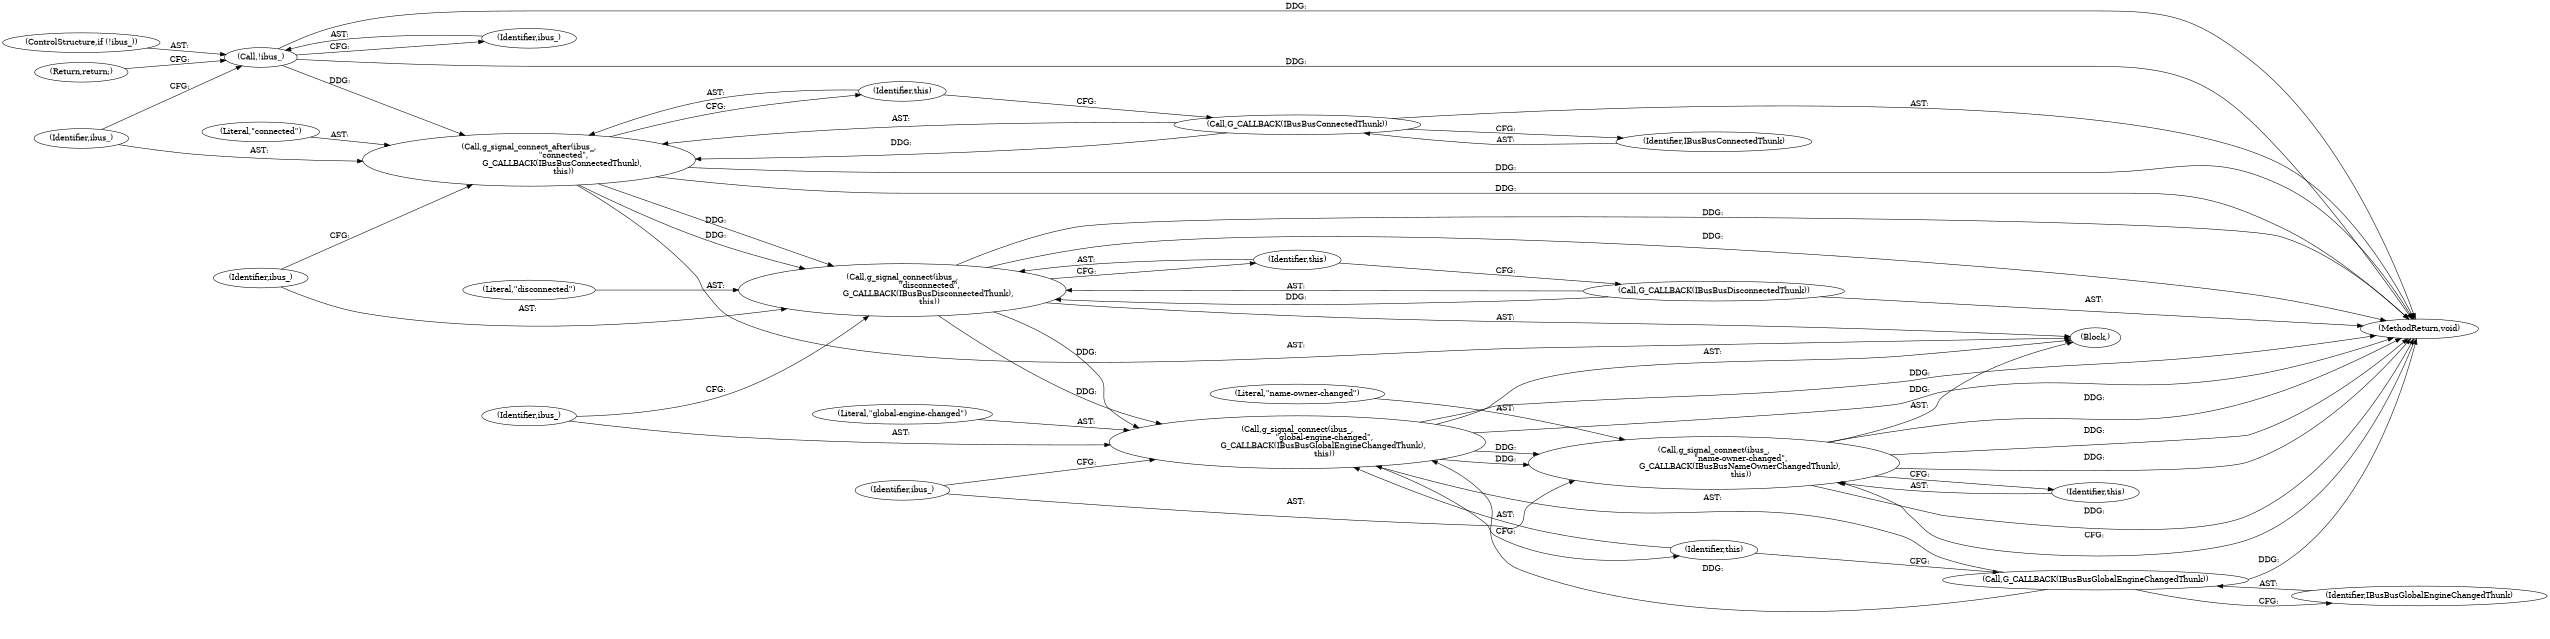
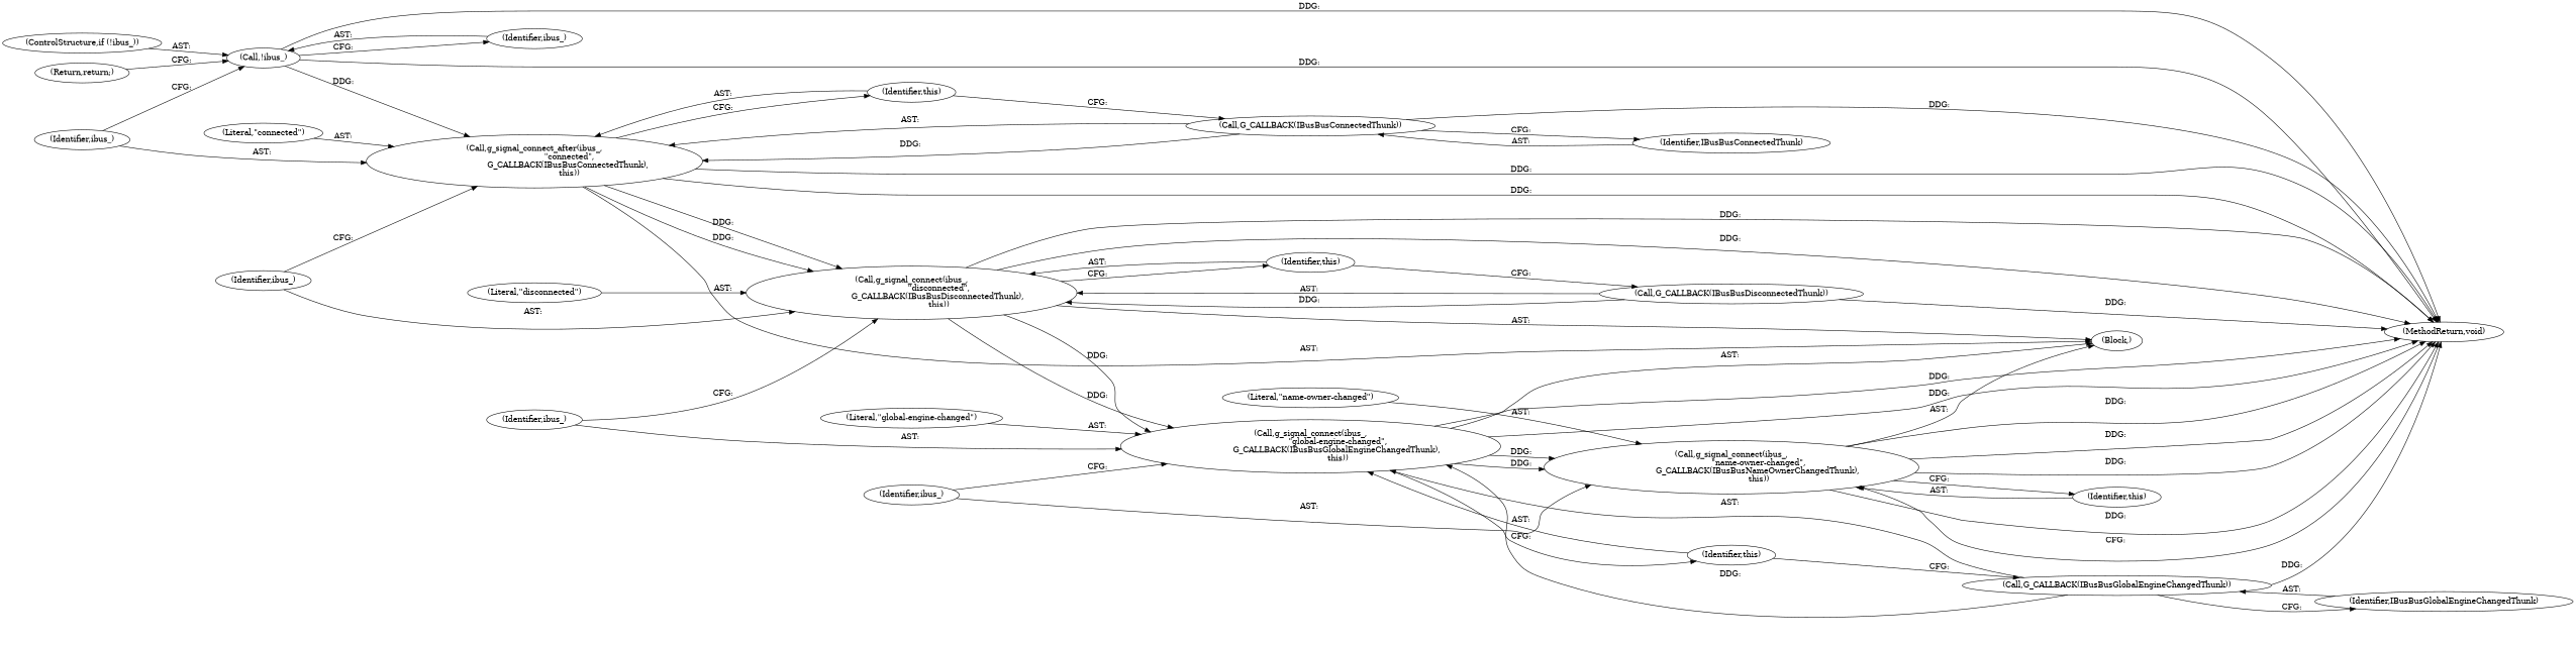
  digraph {
    rankdir=LR
    n1 [label="(Call,g_signal_connect(ibus_,\n                      \"global-engine-changed\",\n                     G_CALLBACK(IBusBusGlobalEngineChangedThunk),\n                      this))"]
    n2 [label="(Call,g_signal_connect(ibus_,\n                      \"name-owner-changed\",\n                     G_CALLBACK(IBusBusNameOwnerChangedThunk),\n                      this))"]
    n3 [label="(Identifier,this)"]
    n4 [label="(MethodReturn,void)"]
    n5 [label="(Block,)"]
    n6 [label="(Identifier,this)"]
    n7 [label="(Call,G_CALLBACK(IBusBusGlobalEngineChangedThunk))"]
    n8 [label="(Call,g_signal_connect(ibus_,\n                      \"disconnected\",\n                     G_CALLBACK(IBusBusDisconnectedThunk),\n                      this))"]
    n9 [label="(Identifier,this)"]
    n10 [label="(Call,G_CALLBACK(IBusBusDisconnectedThunk))"]
    n11 [label="(Call,g_signal_connect_after(ibus_,\n                            \"connected\",\n                           G_CALLBACK(IBusBusConnectedThunk),\n                            this))"]
    n12 [label="(Identifier,this)"]
    n13 [label="(Call,G_CALLBACK(IBusBusConnectedThunk))"]
    n14 [label="(Call,!ibus_)"]
    n15 [label="(Identifier,ibus_)"]
    n16 [label="(ControlStructure,if (!ibus_))"]
    n17 [label="(Identifier,IBusBusConnectedThunk)"]
    n18 [label="(Identifier,IBusBusGlobalEngineChangedThunk)"]
    n19 [label="(Literal,\"global-engine-changed\")"]
    n20 [label="(Identifier,ibus_)"]
    n21 [label="(Identifier,ibus_)"]
    n22 [label="(Return,return;)"]
    n23 [label="(Literal,\"disconnected\")"]
    n24 [label="(Identifier,ibus_)"]
    n25 [label="(Literal,\"name-owner-changed\")"]
    n26 [label="(Literal,\"connected\")"]
    n27 [label="(Identifier,ibus_)"]
    n1 -> n2 [label="DDG: "]
    n1 -> n2 [label="DDG: "]
    n1 -> n3 [label="CFG: "]
    n1 -> n4 [label="DDG: "]
    n1 -> n4 [label="DDG: "]
    n1 -> n5 [label="AST: "]
    n2 -> n4 [label="DDG: "]
    n2 -> n4 [label="DDG: "]
    n2 -> n4 [label="DDG: "]
    n2 -> n4 [label="DDG: "]
    n2 -> n5 [label="AST: "]
    n2 -> n6 [label="CFG: "]
    n3 -> n1 [label="AST: "]
    n3 -> n7 [label="CFG: "]
    n4 -> n2 [label="CFG: "]
    n6 -> n2 [label="AST: "]
    n7 -> n1 [label="AST: "]
    n7 -> n1 [label="DDG: "]
    n7 -> n4 [label="DDG: "]
    n7 -> n18 [label="CFG: "]
    n8 -> n1 [label="DDG: "]
    n8 -> n1 [label="DDG: "]
    n8 -> n4 [label="DDG: "]
    n8 -> n4 [label="DDG: "]
    n8 -> n5 [label="AST: "]
    n8 -> n9 [label="CFG: "]
    n9 -> n8 [label="AST: "]
    n9 -> n10 [label="CFG: "]
-   n10 -> n4 [label="AST: "]
+   n10 -> n4 [label="DDG: "]
    n10 -> n8 [label="AST: "]
    n10 -> n8 [label="DDG: "]
    n11 -> n4 [label="DDG: "]
    n11 -> n4 [label="DDG: "]
    n11 -> n5 [label="AST: "]
    n11 -> n8 [label="DDG: "]
    n11 -> n8 [label="DDG: "]
    n11 -> n12 [label="CFG: "]
    n12 -> n11 [label="AST: "]
    n12 -> n13 [label="CFG: "]
-   n13 -> n4 [label="AST: "]
+   n13 -> n4 [label="DDG: "]
    n13 -> n11 [label="AST: "]
    n13 -> n11 [label="DDG: "]
    n13 -> n17 [label="CFG: "]
    n14 -> n4 [label="DDG: "]
    n14 -> n4 [label="DDG: "]
    n14 -> n11 [label="DDG: "]
    n14 -> n15 [label="CFG: "]
    n15 -> n14 [label="AST: "]
    n16 -> n14 [label="AST: "]
    n17 -> n13 [label="AST: "]
    n18 -> n7 [label="AST: "]
    n19 -> n1 [label="AST: "]
    n20 -> n1 [label="CFG: "]
    n20 -> n2 [label="AST: "]
    n21 -> n8 [label="AST: "]
    n21 -> n11 [label="CFG: "]
    n22 -> n14 [label="CFG: "]
    n23 -> n8 [label="AST: "]
    n24 -> n1 [label="AST: "]
    n24 -> n8 [label="CFG: "]
    n25 -> n2 [label="AST: "]
    n26 -> n11 [label="AST: "]
    n27 -> n11 [label="AST: "]
    n27 -> n14 [label="CFG: "]
  }
